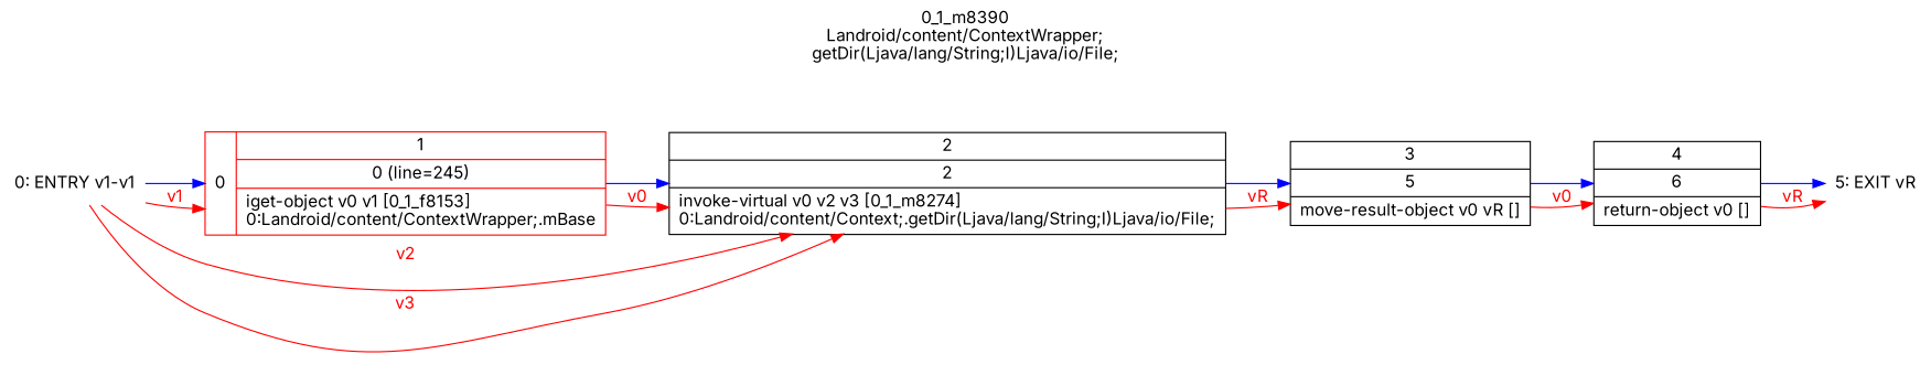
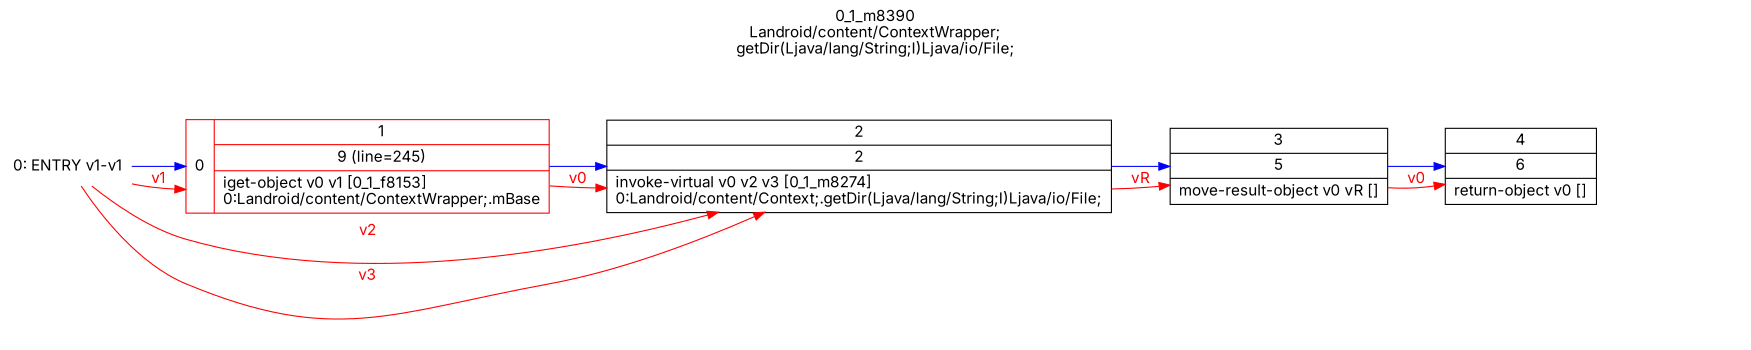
  digraph {
    fontname=Inter
    label="0_1_m8390\nLandroid/content/ContextWrapper;\ngetDir(Ljava/lang/String;I)Ljava/io/File;"
    labelloc=t
    rankdir=LR
    node [fontname=Inter shape=record]
    edge [color=red fontcolor=red fontname=Inter]
    n1 [label="0: ENTRY v1-v1" shape=plaintext]
-   n2 [color=red label="{0|{1|0 (line=245)|iget-object v0 v1 [0_1_f8153]\l0:Landroid/content/ContextWrapper;.mBase\l}}"]
+   n2 [color=red label="{0|{1|9 (line=245)|iget-object v0 v1 [0_1_f8153]\l0:Landroid/content/ContextWrapper;.mBase\l}}"]
    n3 [label="2|2|invoke-virtual v0 v2 v3 [0_1_m8274]\l0:Landroid/content/Context;.getDir(Ljava/lang/String;I)Ljava/io/File;\l"]
    n4 [label="3|5|move-result-object v0 vR []\l"]
    n5 [label="4|6|return-object v0 []\l"]
-   n6 [label="5: EXIT vR" shape=plaintext]
    n1 -> n2 [color=blue fontcolor=blue weight=100]
    n1 -> n2 [label=v1]
    n1 -> n3 [label=v2]
    n1 -> n3 [label=v3]
    n2 -> n3 [color=blue fontcolor=blue weight=100]
    n2 -> n3 [label=v0]
    n3 -> n4 [color=blue fontcolor=blue weight=100]
    n3 -> n4 [label=vR]
    n4 -> n5 [color=blue fontcolor=blue weight=100]
    n4 -> n5 [label=v0]
-   n5 -> n6 [color=blue fontcolor=blue weight=100]
-   n5 -> n6 [label=vR]
  }
